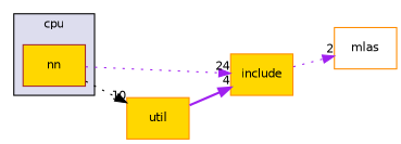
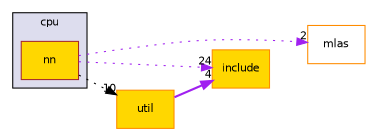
  digraph {
    compound=true
    rankdir=LR
    node [color=darkorange fillcolor=gold fontname=Helvetica fontsize=10 shape=box style=filled]
    edge [color=purple labeldistance=1.5 labelfontname=Helvetica labelfontsize=10 style=dotted]
    n1 [color=brown label=nn pencolor=black]
    n2 [fillcolor=white label=mlas]
    n3 [label=include]
    n4 [label=util]
    subgraph cluster_1 {
      bgcolor="#ddddee"
      fontname=Helvetica
      fontsize=10
      label=cpu
      pencolor=black
      n1
    }
-   n3 -> n2 [headlabel=2]
+   n1 -> n2 [headlabel=2]
    n1 -> n3 [headlabel=24]
    n1 -> n4 [color=black headlabel=10]
    n4 -> n3 [headlabel=4 style=bold]
  }
